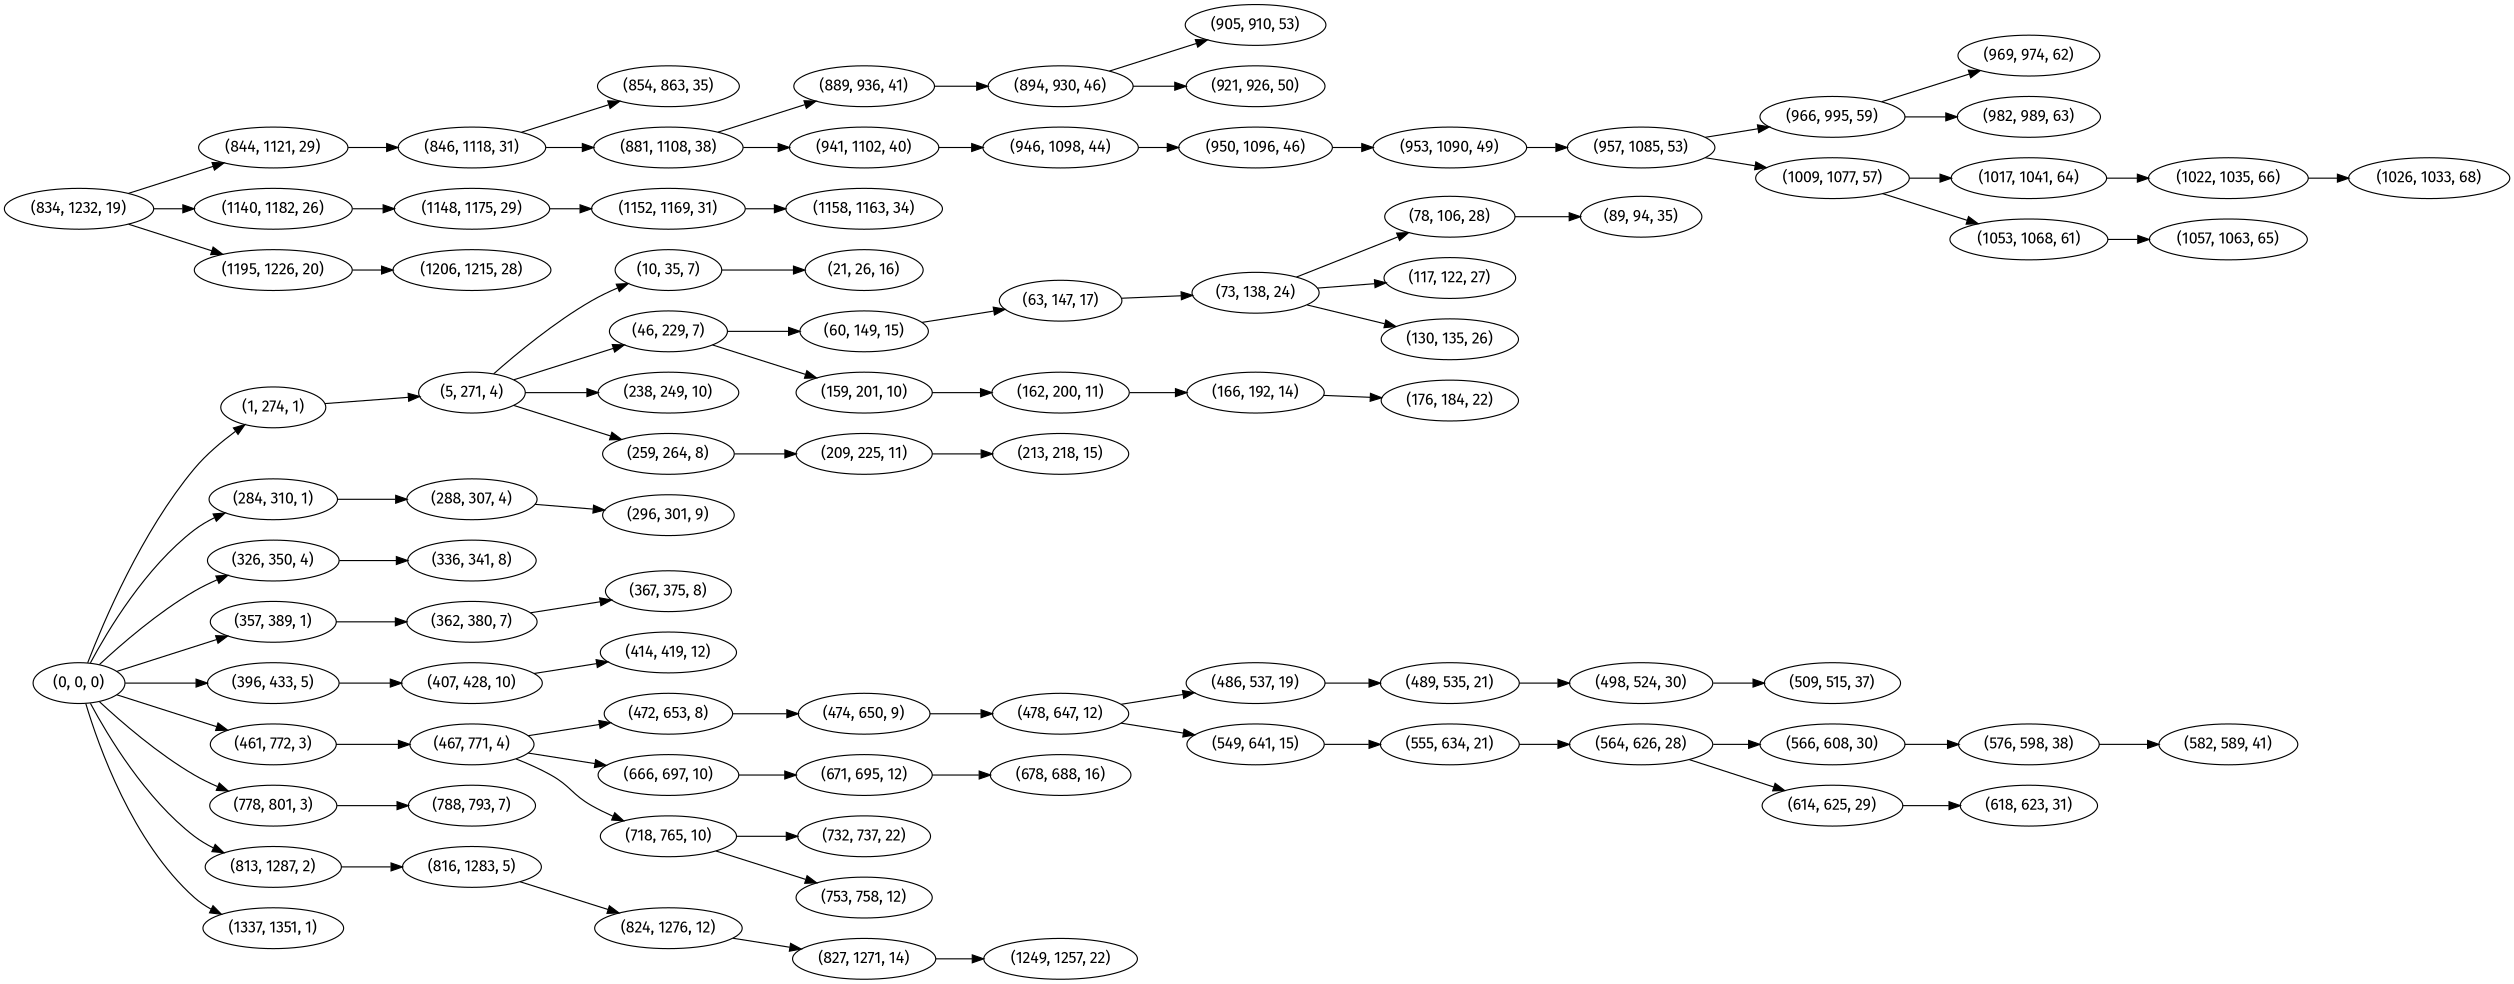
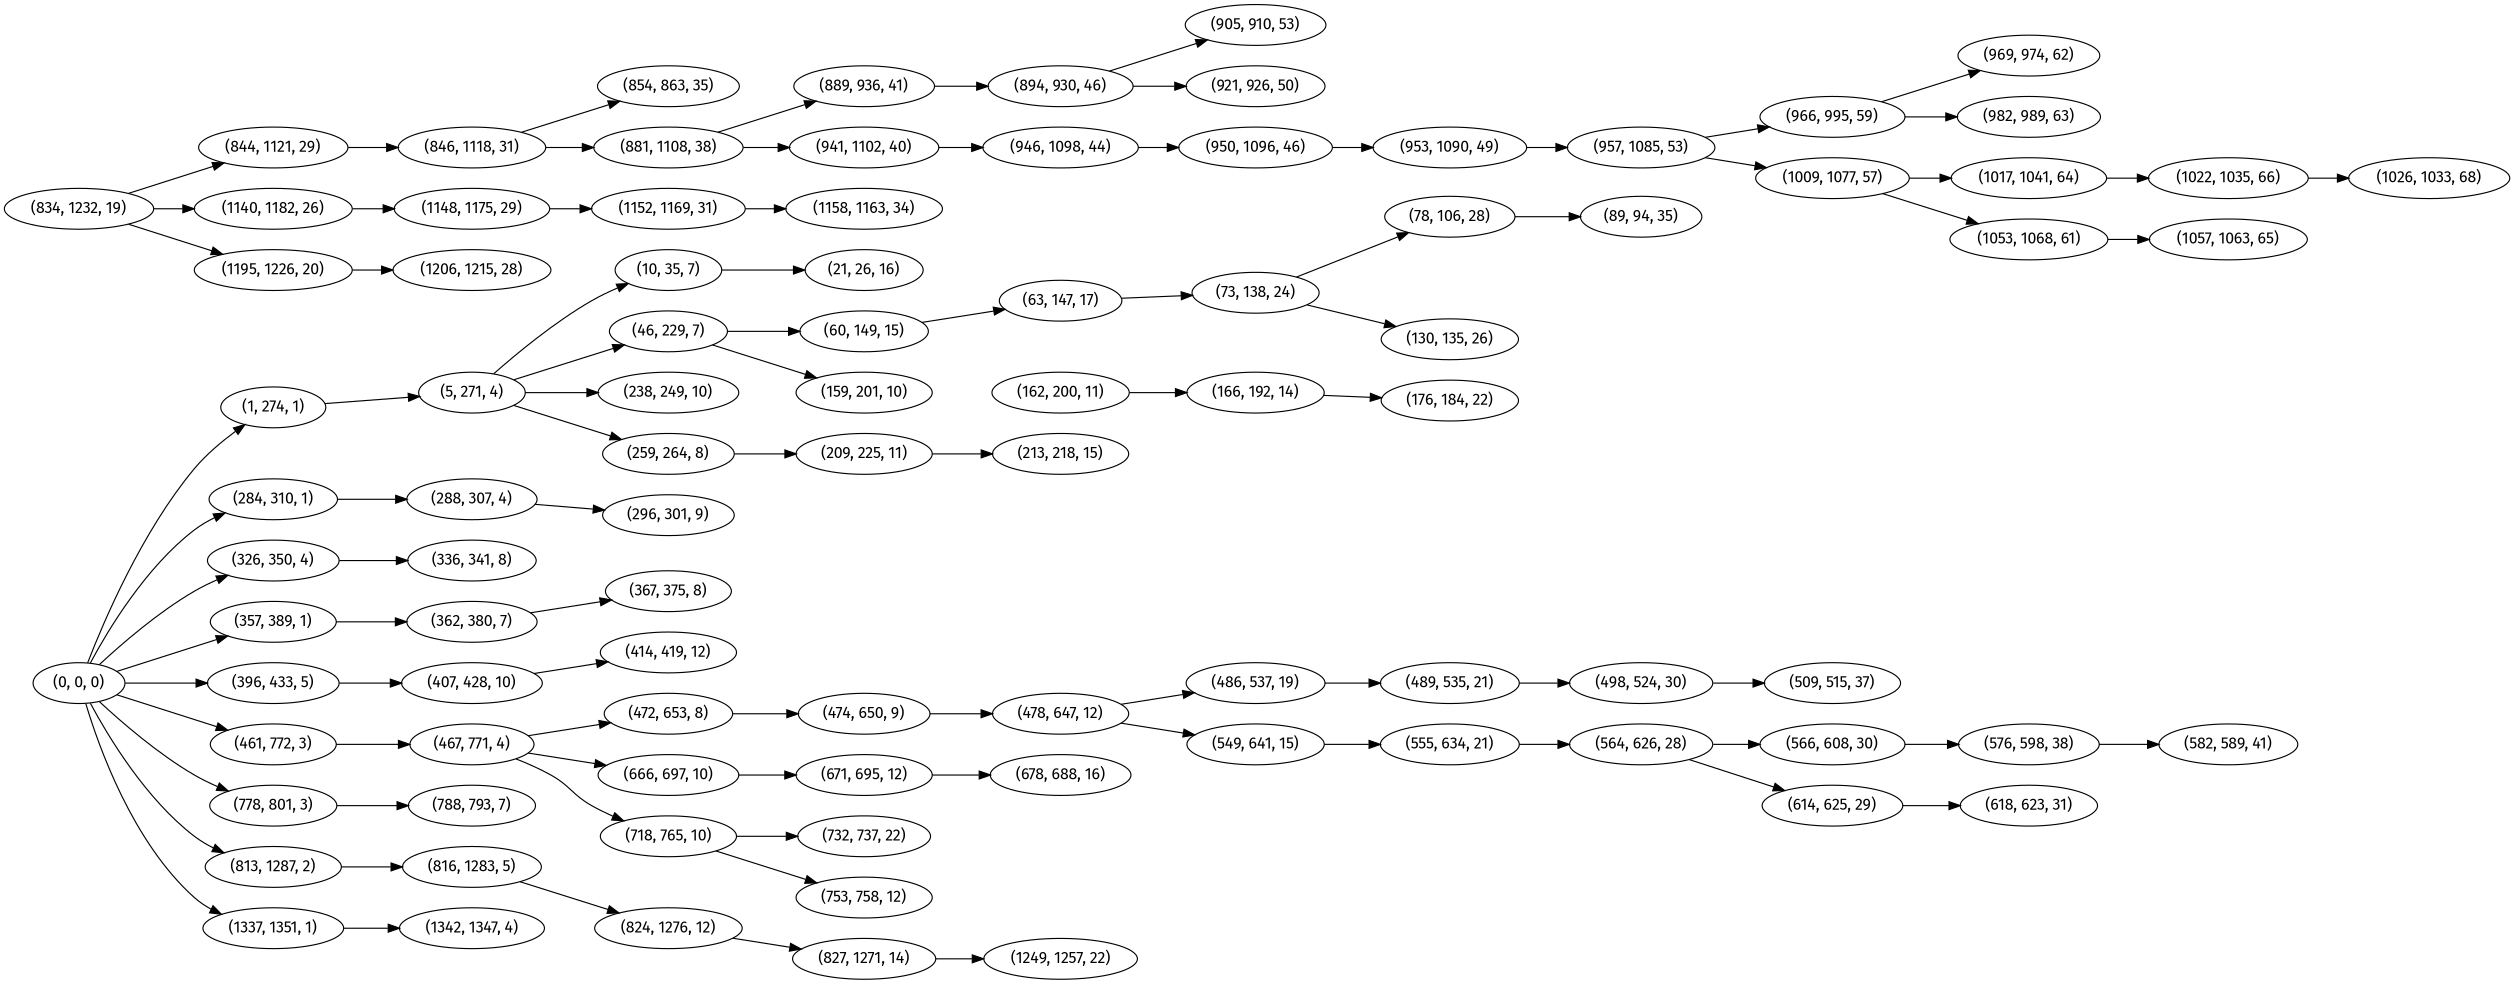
  digraph {
    fontname="Fira Sans"
    rankdir=LR
    node [fontname="Fira Sans"]
    edge [fontname="Fira Sans"]
    "(0, 0, 0)"
    "(1, 274, 1)"
    "(284, 310, 1)"
    "(326, 350, 4)"
    "(357, 389, 1)"
    "(396, 433, 5)"
    "(461, 772, 3)"
    "(778, 801, 3)"
    "(813, 1287, 2)"
    "(1337, 1351, 1)"
    "(5, 271, 4)"
    "(288, 307, 4)"
    "(336, 341, 8)"
    n14 [label="(362, 380, 7)"]
    "(407, 428, 10)"
    "(467, 771, 4)"
    "(788, 793, 7)"
    "(816, 1283, 5)"
+   "(1342, 1347, 4)"
    "(10, 35, 7)"
    "(46, 229, 7)"
    "(238, 249, 10)"
    "(259, 264, 8)"
    "(21, 26, 16)"
    "(60, 149, 15)"
    "(159, 201, 10)"
    "(209, 225, 11)"
    "(63, 147, 17)"
    "(162, 200, 11)"
    "(213, 218, 15)"
    "(73, 138, 24)"
    "(78, 106, 28)"
-   "(117, 122, 27)"
    "(130, 135, 26)"
    "(89, 94, 35)"
    "(166, 192, 14)"
    "(176, 184, 22)"
    "(296, 301, 9)"
    "(367, 375, 8)"
    "(414, 419, 12)"
    "(472, 653, 8)"
    "(666, 697, 10)"
    "(718, 765, 10)"
    "(474, 650, 9)"
    "(671, 695, 12)"
    "(732, 737, 22)"
    "(753, 758, 12)"
    "(478, 647, 12)"
    "(486, 537, 19)"
    "(549, 641, 15)"
    "(489, 535, 21)"
    "(555, 634, 21)"
    "(498, 524, 30)"
    "(509, 515, 37)"
    "(564, 626, 28)"
    "(566, 608, 30)"
    "(614, 625, 29)"
    "(576, 598, 38)"
    "(618, 623, 31)"
    "(582, 589, 41)"
    "(678, 688, 16)"
    "(824, 1276, 12)"
    "(827, 1271, 14)"
    "(1249, 1257, 22)"
    "(834, 1232, 19)"
    "(844, 1121, 29)"
    "(1140, 1182, 26)"
    "(1195, 1226, 20)"
    "(846, 1118, 31)"
    "(1148, 1175, 29)"
    "(1206, 1215, 28)"
    "(854, 863, 35)"
    "(881, 1108, 38)"
    "(889, 936, 41)"
    "(941, 1102, 40)"
    "(894, 930, 46)"
    "(946, 1098, 44)"
    "(905, 910, 53)"
    "(921, 926, 50)"
    "(950, 1096, 46)"
    "(953, 1090, 49)"
    "(957, 1085, 53)"
    "(966, 995, 59)"
    "(1009, 1077, 57)"
    "(969, 974, 62)"
    "(982, 989, 63)"
    "(1017, 1041, 64)"
    "(1053, 1068, 61)"
    "(1022, 1035, 66)"
    "(1057, 1063, 65)"
    "(1026, 1033, 68)"
    "(1152, 1169, 31)"
    "(1158, 1163, 34)"
    "(0, 0, 0)" -> "(1, 274, 1)"
    "(0, 0, 0)" -> "(284, 310, 1)"
    "(0, 0, 0)" -> "(326, 350, 4)"
    "(0, 0, 0)" -> "(357, 389, 1)"
    "(0, 0, 0)" -> "(396, 433, 5)"
    "(0, 0, 0)" -> "(461, 772, 3)"
    "(0, 0, 0)" -> "(778, 801, 3)"
    "(0, 0, 0)" -> "(813, 1287, 2)"
    "(0, 0, 0)" -> "(1337, 1351, 1)"
    "(1, 274, 1)" -> "(5, 271, 4)"
    "(284, 310, 1)" -> "(288, 307, 4)"
    "(326, 350, 4)" -> "(336, 341, 8)"
    "(357, 389, 1)" -> n14
    "(396, 433, 5)" -> "(407, 428, 10)"
    "(461, 772, 3)" -> "(467, 771, 4)"
    "(778, 801, 3)" -> "(788, 793, 7)"
    "(813, 1287, 2)" -> "(816, 1283, 5)"
+   "(1337, 1351, 1)" -> "(1342, 1347, 4)"
    "(5, 271, 4)" -> "(10, 35, 7)"
    "(5, 271, 4)" -> "(46, 229, 7)"
    "(5, 271, 4)" -> "(238, 249, 10)"
    "(5, 271, 4)" -> "(259, 264, 8)"
    "(288, 307, 4)" -> "(296, 301, 9)"
    n14 -> "(367, 375, 8)"
    "(407, 428, 10)" -> "(414, 419, 12)"
    "(467, 771, 4)" -> "(472, 653, 8)"
    "(467, 771, 4)" -> "(666, 697, 10)"
    "(467, 771, 4)" -> "(718, 765, 10)"
    "(816, 1283, 5)" -> "(824, 1276, 12)"
    "(10, 35, 7)" -> "(21, 26, 16)"
    "(46, 229, 7)" -> "(60, 149, 15)"
    "(46, 229, 7)" -> "(159, 201, 10)"
    "(259, 264, 8)" -> "(209, 225, 11)"
    "(60, 149, 15)" -> "(63, 147, 17)"
-   "(159, 201, 10)" -> "(162, 200, 11)"
    "(209, 225, 11)" -> "(213, 218, 15)"
    "(63, 147, 17)" -> "(73, 138, 24)"
    "(162, 200, 11)" -> "(166, 192, 14)"
    "(73, 138, 24)" -> "(78, 106, 28)"
-   "(73, 138, 24)" -> "(117, 122, 27)"
    "(73, 138, 24)" -> "(130, 135, 26)"
    "(78, 106, 28)" -> "(89, 94, 35)"
    "(166, 192, 14)" -> "(176, 184, 22)"
    "(472, 653, 8)" -> "(474, 650, 9)"
    "(666, 697, 10)" -> "(671, 695, 12)"
    "(718, 765, 10)" -> "(732, 737, 22)"
    "(718, 765, 10)" -> "(753, 758, 12)"
    "(474, 650, 9)" -> "(478, 647, 12)"
    "(671, 695, 12)" -> "(678, 688, 16)"
    "(478, 647, 12)" -> "(486, 537, 19)"
    "(478, 647, 12)" -> "(549, 641, 15)"
    "(486, 537, 19)" -> "(489, 535, 21)"
    "(549, 641, 15)" -> "(555, 634, 21)"
    "(489, 535, 21)" -> "(498, 524, 30)"
    "(555, 634, 21)" -> "(564, 626, 28)"
    "(498, 524, 30)" -> "(509, 515, 37)"
    "(564, 626, 28)" -> "(566, 608, 30)"
    "(564, 626, 28)" -> "(614, 625, 29)"
    "(566, 608, 30)" -> "(576, 598, 38)"
    "(614, 625, 29)" -> "(618, 623, 31)"
    "(576, 598, 38)" -> "(582, 589, 41)"
    "(824, 1276, 12)" -> "(827, 1271, 14)"
    "(827, 1271, 14)" -> "(1249, 1257, 22)"
    "(834, 1232, 19)" -> "(844, 1121, 29)"
    "(834, 1232, 19)" -> "(1140, 1182, 26)"
    "(834, 1232, 19)" -> "(1195, 1226, 20)"
    "(844, 1121, 29)" -> "(846, 1118, 31)"
    "(1140, 1182, 26)" -> "(1148, 1175, 29)"
    "(1195, 1226, 20)" -> "(1206, 1215, 28)"
    "(846, 1118, 31)" -> "(854, 863, 35)"
    "(846, 1118, 31)" -> "(881, 1108, 38)"
    "(1148, 1175, 29)" -> "(1152, 1169, 31)"
    "(881, 1108, 38)" -> "(889, 936, 41)"
    "(881, 1108, 38)" -> "(941, 1102, 40)"
    "(889, 936, 41)" -> "(894, 930, 46)"
    "(941, 1102, 40)" -> "(946, 1098, 44)"
    "(894, 930, 46)" -> "(905, 910, 53)"
    "(894, 930, 46)" -> "(921, 926, 50)"
    "(946, 1098, 44)" -> "(950, 1096, 46)"
    "(950, 1096, 46)" -> "(953, 1090, 49)"
    "(953, 1090, 49)" -> "(957, 1085, 53)"
    "(957, 1085, 53)" -> "(966, 995, 59)"
    "(957, 1085, 53)" -> "(1009, 1077, 57)"
    "(966, 995, 59)" -> "(969, 974, 62)"
    "(966, 995, 59)" -> "(982, 989, 63)"
    "(1009, 1077, 57)" -> "(1017, 1041, 64)"
    "(1009, 1077, 57)" -> "(1053, 1068, 61)"
    "(1017, 1041, 64)" -> "(1022, 1035, 66)"
    "(1053, 1068, 61)" -> "(1057, 1063, 65)"
    "(1022, 1035, 66)" -> "(1026, 1033, 68)"
    "(1152, 1169, 31)" -> "(1158, 1163, 34)"
  }
